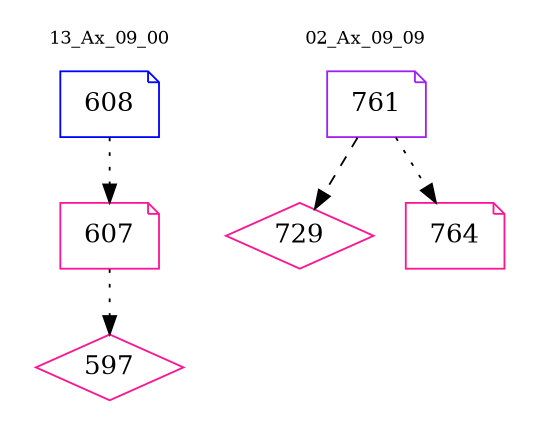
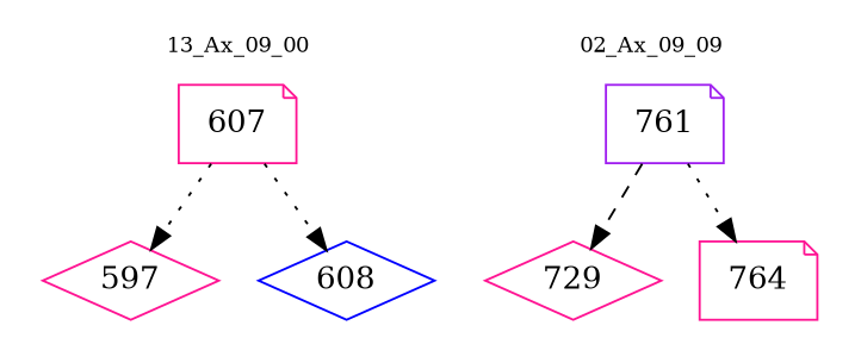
  digraph {
    node [color=deeppink shape=note]
    edge [color=black style=dotted]
    n1 [label=607]
    n2 [label=597 shape=diamond]
-   n3 [color=blue label=608]
+   n3 [color=blue label=608 shape=diamond]
    n4 [color=purple label=761]
    n5 [label=729 shape=diamond]
    n6 [label=764]
    subgraph cluster_1 {
      color=white
      fontsize=10
      label="13_Ax_09_00"
      n1
      n2
      n3
    }
    subgraph cluster_2 {
      color=white
      fontsize=10
      label="02_Ax_09_09"
      n4
      n5
      n6
    }
    n1 -> n2
-   n3 -> n1
+   n1 -> n3
    n4 -> n5 [style=dashed]
    n4 -> n6
  }
